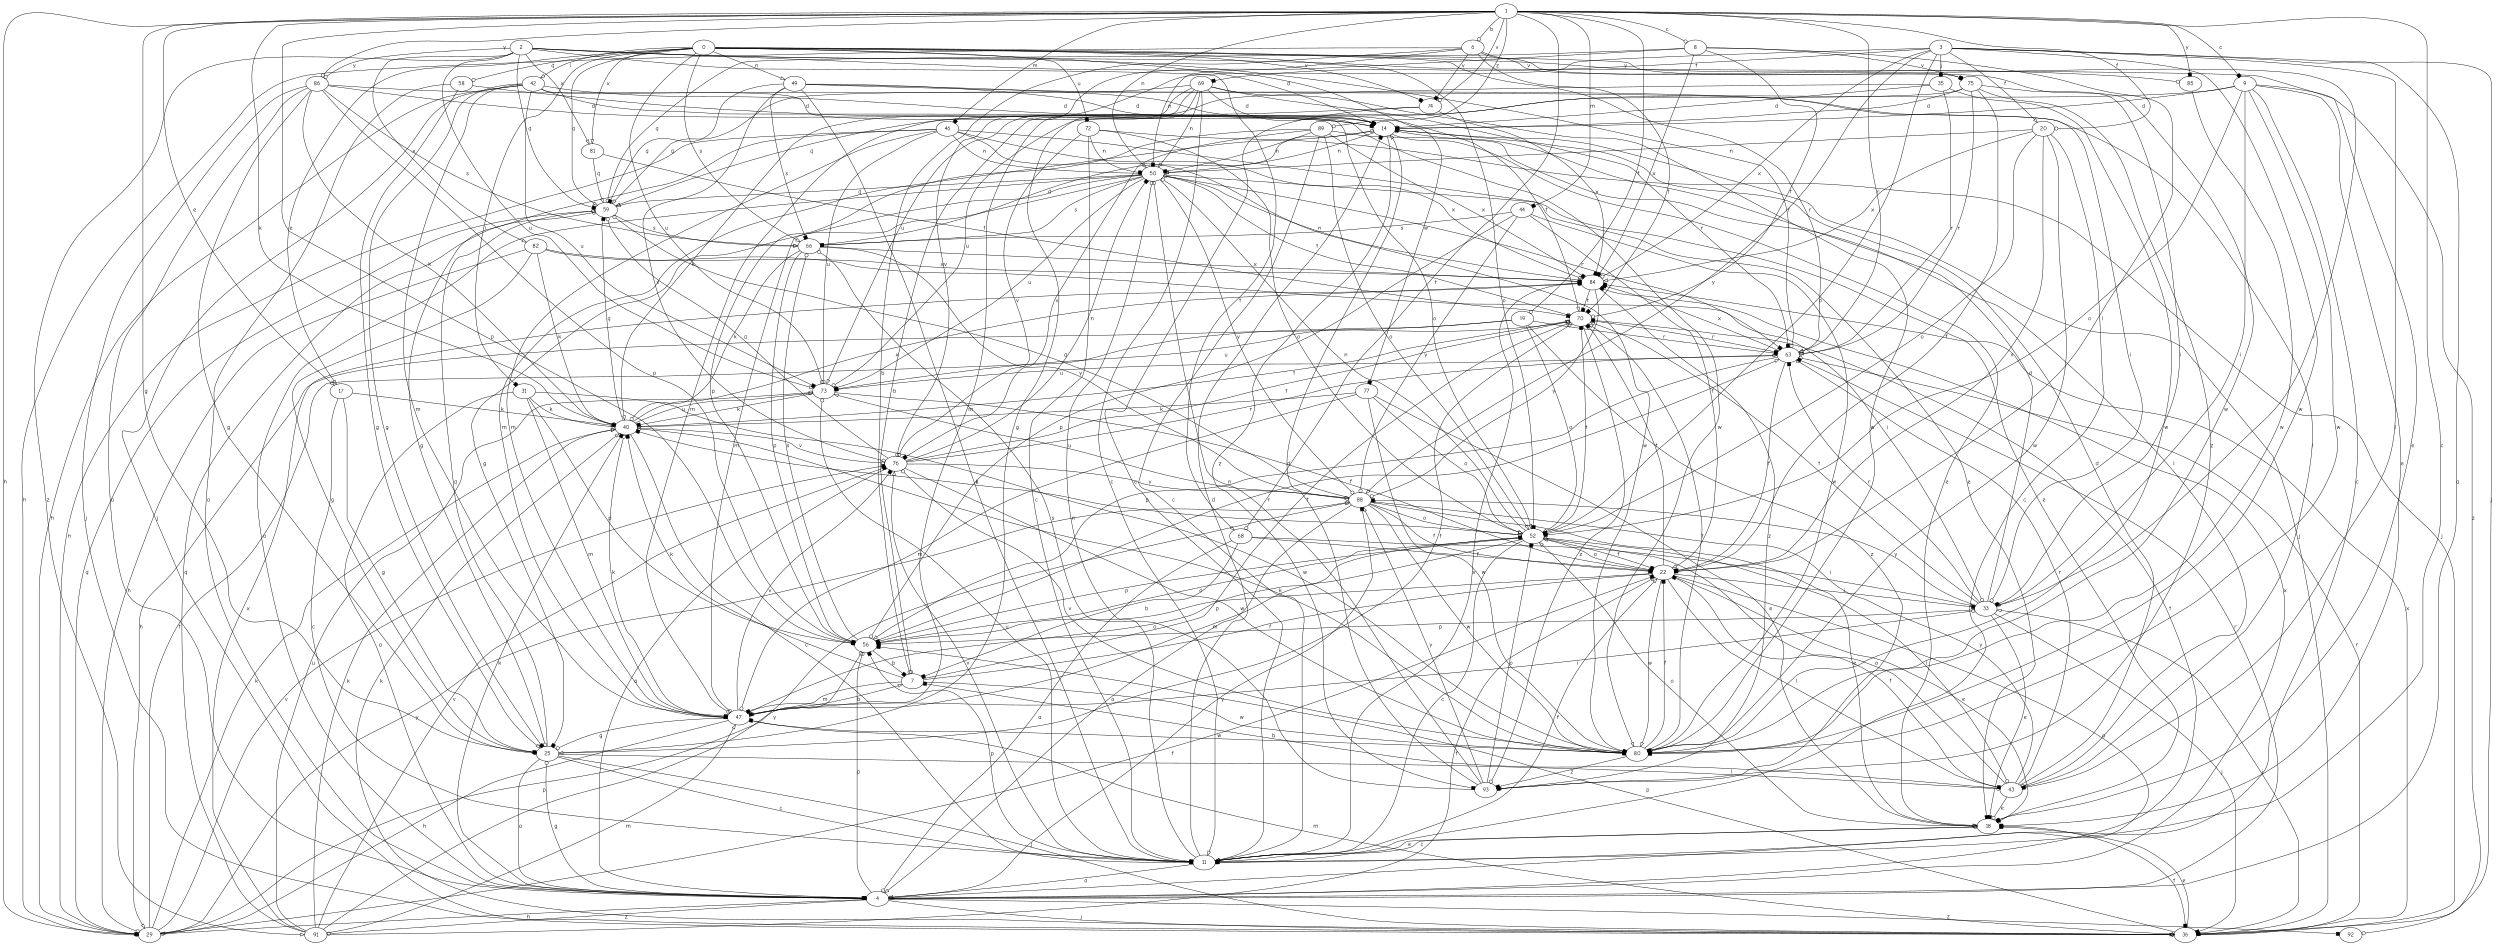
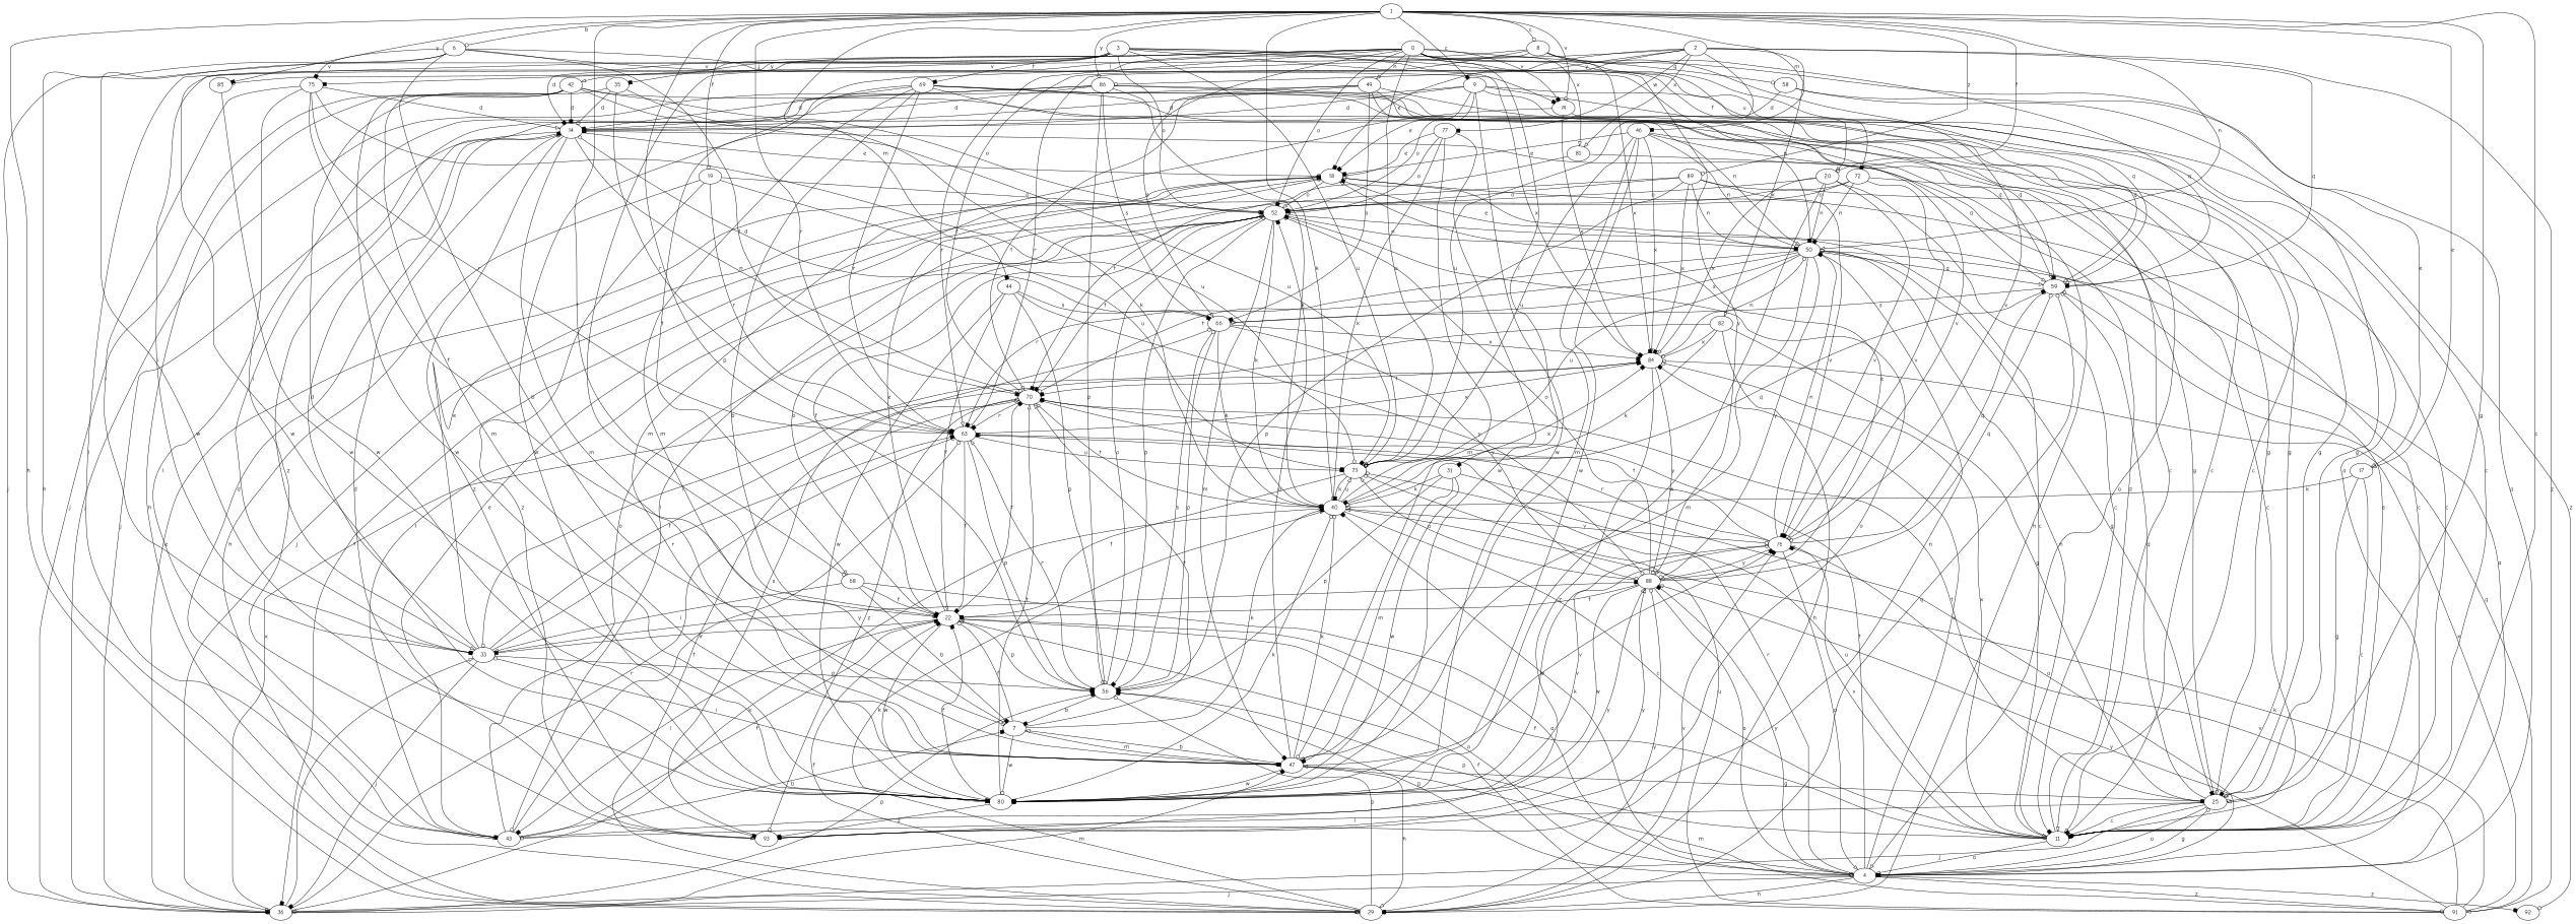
  strict digraph {
    fontname="Comic Neue"
    node [fontname="Comic Neue"]
    edge [arrowhead=box fontname="Comic Neue"]
    0
    14
    17
    31
    33
    42
    49
    52
    58
    59
    63
    66
    72
    73
    74
    81
    85
    50
    18
    36
    47
    93
    11
    25
    40
    56
    4
    80
    88
    70
    29
    76
    43
    22
    84
    1
    6
    8
    9
    19
    20
    44
    46
    68
    86
    89
    7
    75
    92
    2
    77
    82
    91
    3
    35
    69
    0 -> 14 [label=d]
    0 -> 17 [arrowhead=onormal label=e]
    0 -> 31 [label=i]
    0 -> 33 [arrowhead=odot label=i]
    0 -> 42 [arrowhead=onormal label=l]
    0 -> 49 [arrowhead=onormal label=n]
    0 -> 52 [label=o]
    0 -> 58 [arrowhead=odot label=q]
    0 -> 59 [arrowhead=onormal label=q]
    0 -> 63 [arrowhead=onormal label=r]
    0 -> 66 [arrowhead=onormal label=s]
    0 -> 72 [label=u]
    0 -> 73 [arrowhead=odot label=u]
    0 -> 74 [label=v]
    0 -> 81 [arrowhead=onormal label=x]
    0 -> 85 [arrowhead=odot label=y]
-   14 -> 50 [arrowhead=onormal label=n]
+   14 -> 70 [arrowhead=onormal label=n]
    14 -> 18 [arrowhead=odot label=e]
    14 -> 36 [arrowhead=odot label=j]
    14 -> 47 [arrowhead=odot label=m]
    14 -> 93 [label=z]
    17 -> 11 [label=c]
    17 -> 25 [arrowhead=onormal label=g]
    17 -> 40 [arrowhead=onormal label=k]
    31 -> 47 [label=m]
    31 -> 40 [arrowhead=odot label=k]
    31 -> 56 [arrowhead=odot label=p]
    31 -> 4 [label=a]
    31 -> 80 [arrowhead=odot label=w]
    33 -> 14 [arrowhead=odot label=d]
    33 -> 63 [label=r]
    33 -> 18 [label=e]
    33 -> 36 [label=j]
    33 -> 56 [label=p]
    33 -> 88 [label=y]
    33 -> 70 [arrowhead=onormal label=t]
    42 -> 14 [label=d]
    42 -> 52 [arrowhead=onormal label=o]
    42 -> 73 [label=u]
    42 -> 36 [arrowhead=odot label=j]
    42 -> 47 [label=m]
    42 -> 25 [label=g]
    42 -> 80 [arrowhead=onormal label=w]
    42 -> 29 [arrowhead=onormal label=h]
    49 -> 14 [label=d]
    49 -> 33 [arrowhead=odot label=i]
    49 -> 59 [label=q]
    49 -> 66 [label=s]
    49 -> 11 [label=c]
    49 -> 70 [arrowhead=onormal label=t]
    49 -> 76 [arrowhead=odot label=v]
    52 -> 50 [arrowhead=odot label=n]
    52 -> 47 [label=m]
    52 -> 11 [arrowhead=onormal label=c]
    52 -> 40 [label=k]
    52 -> 56 [label=p]
    52 -> 70 [label=t]
    52 -> 43 [arrowhead=odot label=l]
    52 -> 22 [label=f]
    58 -> 14 [label=d]
    58 -> 25 [arrowhead=onormal label=g]
    58 -> 4 [arrowhead=onormal label=a]
    59 -> 66 [arrowhead=onormal label=s]
    63 -> 73 [label=u]
    63 -> 56 [arrowhead=onormal label=p]
    63 -> 22 [label=f]
    63 -> 84 [label=x]
    66 -> 14 [arrowhead=odot label=d]
    66 -> 40 [arrowhead=odot label=k]
    66 -> 56 [arrowhead=onormal label=p]
    66 -> 88 [arrowhead=odot label=y]
    66 -> 84 [label=x]
    72 -> 52 [arrowhead=onormal label=o]
    72 -> 50 [label=n]
    72 -> 36 [arrowhead=onormal label=j]
    72 -> 11 [label=c]
    72 -> 76 [arrowhead=odot label=v]
    73 -> 40 [label=k]
    73 -> 22 [label=f]
    74 -> 47 [arrowhead=odot label=m]
    74 -> 11 [arrowhead=onormal label=c]
    74 -> 84 [label=x]
    81 -> 59 [arrowhead=onormal label=q]
    81 -> 70 [label=t]
    85 -> 80 [label=w]
    50 -> 59 [arrowhead=onormal label=q]
    50 -> 63 [label=r]
    50 -> 66 [arrowhead=odot label=s]
    50 -> 73 [arrowhead=odot label=u]
    50 -> 18 [label=e]
    50 -> 47 [arrowhead=odot label=m]
    50 -> 25 [label=g]
    50 -> 4 [arrowhead=odot label=a]
    50 -> 88 [arrowhead=odot label=y]
    50 -> 70 [arrowhead=odot label=t]
    18 -> 52 [arrowhead=onormal label=o]
    18 -> 36 [label=t]
    18 -> 11 [arrowhead=onormal label=c]
    36 -> 33 [arrowhead=onormal label=i]
    36 -> 63 [arrowhead=odot label=r]
    36 -> 18 [label=e]
    36 -> 47 [label=m]
    36 -> 40 [arrowhead=onormal label=k]
    36 -> 56 [label=p]
    36 -> 84 [label=x]
    47 -> 33 [arrowhead=odot label=i]
    47 -> 52 [label=o]
    47 -> 25 [arrowhead=odot label=g]
    47 -> 40 [arrowhead=odot label=k]
    47 -> 80 [arrowhead=odot label=w]
    47 -> 29 [arrowhead=onormal label=h]
    47 -> 76 [label=v]
    47 -> 7 [arrowhead=onormal label=b]
    93 -> 14 [arrowhead=onormal label=d]
    93 -> 52 [label=o]
    93 -> 66 [arrowhead=odot label=s]
    93 -> 50 [arrowhead=odot label=n]
    93 -> 88 [arrowhead=onormal label=y]
    11 -> 14 [label=d]
    11 -> 73 [arrowhead=odot label=u]
    11 -> 50 [arrowhead=odot label=n]
    11 -> 18 [arrowhead=odot label=e]
    11 -> 56 [label=p]
    11 -> 4 [arrowhead=onormal label=a]
    11 -> 76 [arrowhead=onormal label=v]
    11 -> 22 [arrowhead=onormal label=f]
    11 -> 84 [arrowhead=odot label=x]
    25 -> 59 [arrowhead=odot label=q]
    25 -> 36 [arrowhead=onormal label=j]
    25 -> 11 [arrowhead=odot label=c]
    25 -> 4 [label=a]
-   25 -> 70 [arrowhead=onormal label=t]
+   25 -> 70 [arrowhead=odot label=t]
    25 -> 43 [arrowhead=odot label=l]
    40 -> 59 [label=q]
    40 -> 73 [arrowhead=onormal label=u]
    40 -> 11 [arrowhead=odot label=c]
    40 -> 70 [arrowhead=onormal label=t]
    40 -> 76 [arrowhead=odot label=v]
    40 -> 84 [label=x]
    56 -> 52 [arrowhead=odot label=o]
    56 -> 63 [arrowhead=onormal label=r]
    56 -> 66 [arrowhead=odot label=s]
    56 -> 7 [label=b]
    4 -> 63 [label=r]
    4 -> 36 [arrowhead=odot label=j]
    4 -> 25 [arrowhead=odot label=g]
    4 -> 40 [label=k]
    4 -> 56 [arrowhead=odot label=p]
    4 -> 88 [label=y]
    4 -> 70 [label=t]
    4 -> 29 [arrowhead=odot label=h]
    4 -> 84 [label=x]
    4 -> 92 [label=z]
    4 -> 91 [arrowhead=odot label=z]
    80 -> 93 [label=z]
    80 -> 40 [arrowhead=odot label=k]
    80 -> 70 [arrowhead=onormal label=t]
    80 -> 76 [arrowhead=odot label=v]
    80 -> 22 [label=f]
    88 -> 52 [arrowhead=odot label=o]
    88 -> 59 [arrowhead=odot label=q]
    88 -> 73 [arrowhead=onormal label=u]
    88 -> 18 [arrowhead=onormal label=e]
    88 -> 4 [arrowhead=onormal label=a]
    88 -> 80 [label=w]
    88 -> 22 [label=f]
    70 -> 63 [label=r]
    70 -> 93 [arrowhead=odot label=z]
    29 -> 59 [arrowhead=odot label=q]
    29 -> 40 [arrowhead=onormal label=k]
    29 -> 56 [arrowhead=odot label=p]
    29 -> 88 [arrowhead=odot label=y]
    29 -> 70 [arrowhead=odot label=t]
    29 -> 76 [label=v]
    29 -> 22 [label=f]
    76 -> 59 [arrowhead=odot label=q]
    76 -> 63 [arrowhead=onormal label=r]
    76 -> 50 [label=n]
    76 -> 4 [arrowhead=onormal label=a]
    76 -> 80 [label=w]
    76 -> 88 [arrowhead=onormal label=y]
    76 -> 70 [arrowhead=odot label=t]
    43 -> 14 [label=d]
    43 -> 52 [arrowhead=odot label=o]
    43 -> 63 [arrowhead=odot label=r]
    43 -> 18 [arrowhead=odot label=e]
    43 -> 88 [arrowhead=onormal label=y]
    43 -> 22 [label=f]
    43 -> 7 [label=b]
    22 -> 33 [label=i]
    22 -> 52 [arrowhead=onormal label=o]
    22 -> 18 [arrowhead=odot label=e]
    22 -> 56 [label=p]
    22 -> 4 [arrowhead=odot label=a]
    22 -> 80 [arrowhead=onormal label=w]
    22 -> 70 [label=t]
    22 -> 43 [label=l]
    84 -> 50 [arrowhead=odot label=n]
    84 -> 93 [label=z]
    84 -> 88 [arrowhead=odot label=y]
    84 -> 70 [label=t]
    1 -> 17 [arrowhead=onormal label=e]
    1 -> 63 [arrowhead=onormal label=r]
    1 -> 74 [arrowhead=odot label=v]
    1 -> 85 [label=y]
    1 -> 50 [arrowhead=onormal label=n]
    1 -> 11 [arrowhead=onormal label=c]
    1 -> 25 [arrowhead=odot label=g]
    1 -> 40 [arrowhead=odot label=k]
    1 -> 56 [label=p]
    1 -> 29 [arrowhead=odot label=h]
    1 -> 6 [arrowhead=odot label=b]
    1 -> 8 [arrowhead=odot label=c]
    1 -> 9 [label=c]
    1 -> 19 [arrowhead=odot label=f]
    1 -> 20 [arrowhead=odot label=f]
    1 -> 44 [label=m]
    1 -> 46 [label=m]
    1 -> 68 [arrowhead=odot label=t]
    1 -> 86 [arrowhead=odot label=y]
    1 -> 89 [arrowhead=odot label=z]
    6 -> 74 [label=v]
    6 -> 50 [label=n]
    6 -> 80 [arrowhead=odot label=w]
    6 -> 70 [label=t]
    6 -> 29 [arrowhead=odot label=h]
    6 -> 7 [arrowhead=odot label=b]
    6 -> 75 [label=v]
    8 -> 59 [arrowhead=odot label=q]
    8 -> 70 [arrowhead=odot label=t]
    8 -> 76 [arrowhead=odot label=v]
    8 -> 22 [label=l]
    8 -> 84 [label=x]
    8 -> 75 [label=v]
    9 -> 14 [label=d]
    9 -> 33 [arrowhead=onormal label=i]
    9 -> 52 [label=o]
    9 -> 59 [arrowhead=onormal label=q]
    9 -> 18 [label=e]
    9 -> 11 [arrowhead=onormal label=c]
    9 -> 80 [arrowhead=odot label=w]
    9 -> 92 [arrowhead=odot label=z]
    19 -> 52 [arrowhead=onormal label=o]
    19 -> 63 [label=r]
    19 -> 73 [label=u]
    19 -> 93 [arrowhead=odot label=z]
    19 -> 29 [arrowhead=onormal label=h]
    20 -> 52 [label=o]
    20 -> 50 [arrowhead=onormal label=n]
    20 -> 11 [label=c]
    20 -> 80 [arrowhead=odot label=w]
-   20 -> 22 [label=v]
+   20 -> 76 [label=v]
    20 -> 84 [arrowhead=onormal label=x]
    44 -> 66 [label=s]
    44 -> 56 [arrowhead=odot label=p]
    44 -> 80 [arrowhead=onormal label=w]
    44 -> 88 [arrowhead=odot label=y]
    44 -> 22 [arrowhead=onormal label=f]
    46 -> 73 [arrowhead=odot label=u]
    46 -> 50 [arrowhead=odot label=n]
    46 -> 18 [label=e]
    46 -> 47 [arrowhead=onormal label=m]
    46 -> 25 [arrowhead=odot label=g]
    46 -> 80 [label=w]
    46 -> 29 [label=h]
    46 -> 84 [arrowhead=onormal label=x]
    68 -> 33 [arrowhead=onormal label=i]
    68 -> 4 [arrowhead=odot label=a]
    68 -> 22 [arrowhead=odot label=f]
    68 -> 7 [label=b]
    86 -> 14 [arrowhead=odot label=d]
    86 -> 66 [arrowhead=onormal label=s]
    86 -> 36 [arrowhead=onormal label=j]
    86 -> 25 [arrowhead=odot label=g]
    86 -> 40 [arrowhead=odot label=k]
    86 -> 56 [arrowhead=odot label=p]
    86 -> 4 [arrowhead=onormal label=a]
    86 -> 43 [arrowhead=onormal label=l]
    89 -> 52 [arrowhead=onormal label=o]
    89 -> 50 [label=n]
    89 -> 11 [arrowhead=onormal label=c]
    89 -> 56 [label=p]
    89 -> 76 [label=v]
    89 -> 43 [arrowhead=odot label=l]
    89 -> 84 [label=x]
    7 -> 47 [arrowhead=onormal label=m]
    7 -> 40 [label=k]
    7 -> 80 [arrowhead=odot label=w]
    7 -> 70 [arrowhead=onormal label=t]
    7 -> 22 [arrowhead=odot label=f]
    75 -> 14 [arrowhead=onormal label=d]
    75 -> 33 [label=i]
    75 -> 63 [arrowhead=odot label=r]
    75 -> 73 [arrowhead=odot label=u]
    75 -> 93 [arrowhead=onormal label=z]
    75 -> 22 [arrowhead=onormal label=f]
    2 -> 59 [label=q]
    2 -> 63 [arrowhead=odot label=r]
    2 -> 73 [arrowhead=onormal label=u]
    2 -> 81 [arrowhead=onormal label=x]
    2 -> 18 [label=e]
    2 -> 68 [arrowhead=onormal label=t]
    2 -> 86 [arrowhead=odot label=y]
    2 -> 77 [label=w]
    2 -> 82 [arrowhead=onormal label=x]
    2 -> 91 [arrowhead=onormal label=z]
    77 -> 52 [arrowhead=onormal label=o]
    77 -> 18 [arrowhead=onormal label=e]
    77 -> 47 [arrowhead=odot label=m]
    77 -> 40 [arrowhead=odot label=k]
    77 -> 80 [label=w]
    82 -> 33 [arrowhead=odot label=i]
    82 -> 25 [label=g]
    82 -> 40 [label=k]
    82 -> 29 [arrowhead=odot label=h]
    82 -> 84 [arrowhead=odot label=x]
    91 -> 59 [arrowhead=odot label=q]
    91 -> 73 [arrowhead=odot label=u]
    91 -> 47 [arrowhead=onormal label=m]
    91 -> 40 [arrowhead=onormal label=k]
    91 -> 88 [arrowhead=onormal label=y]
    91 -> 76 [label=v]
    91 -> 22 [arrowhead=onormal label=f]
    91 -> 84 [arrowhead=odot label=x]
    3 -> 52 [label=o]
    3 -> 73 [arrowhead=onormal label=u]
    3 -> 36 [label=j]
    3 -> 4 [arrowhead=onormal label=a]
    3 -> 80 [label=w]
    3 -> 88 [arrowhead=onormal label=y]
    3 -> 43 [label=l]
    3 -> 84 [arrowhead=odot label=x]
    3 -> 20 [arrowhead=onormal label=f]
    3 -> 35 [label=j]
    3 -> 69 [label=t]
    35 -> 14 [arrowhead=odot label=d]
    35 -> 63 [arrowhead=onormal label=r]
    35 -> 40 [arrowhead=onormal label=k]
    35 -> 80 [label=w]
    69 -> 14 [label=d]
    69 -> 59 [arrowhead=onormal label=q]
    69 -> 63 [label=r]
    69 -> 50 [arrowhead=onormal label=n]
    69 -> 47 [label=m]
    69 -> 11 [arrowhead=onormal label=c]
    69 -> 25 [arrowhead=onormal label=g]
    69 -> 80 [label=w]
    69 -> 7 [arrowhead=odot label=b]
  }
